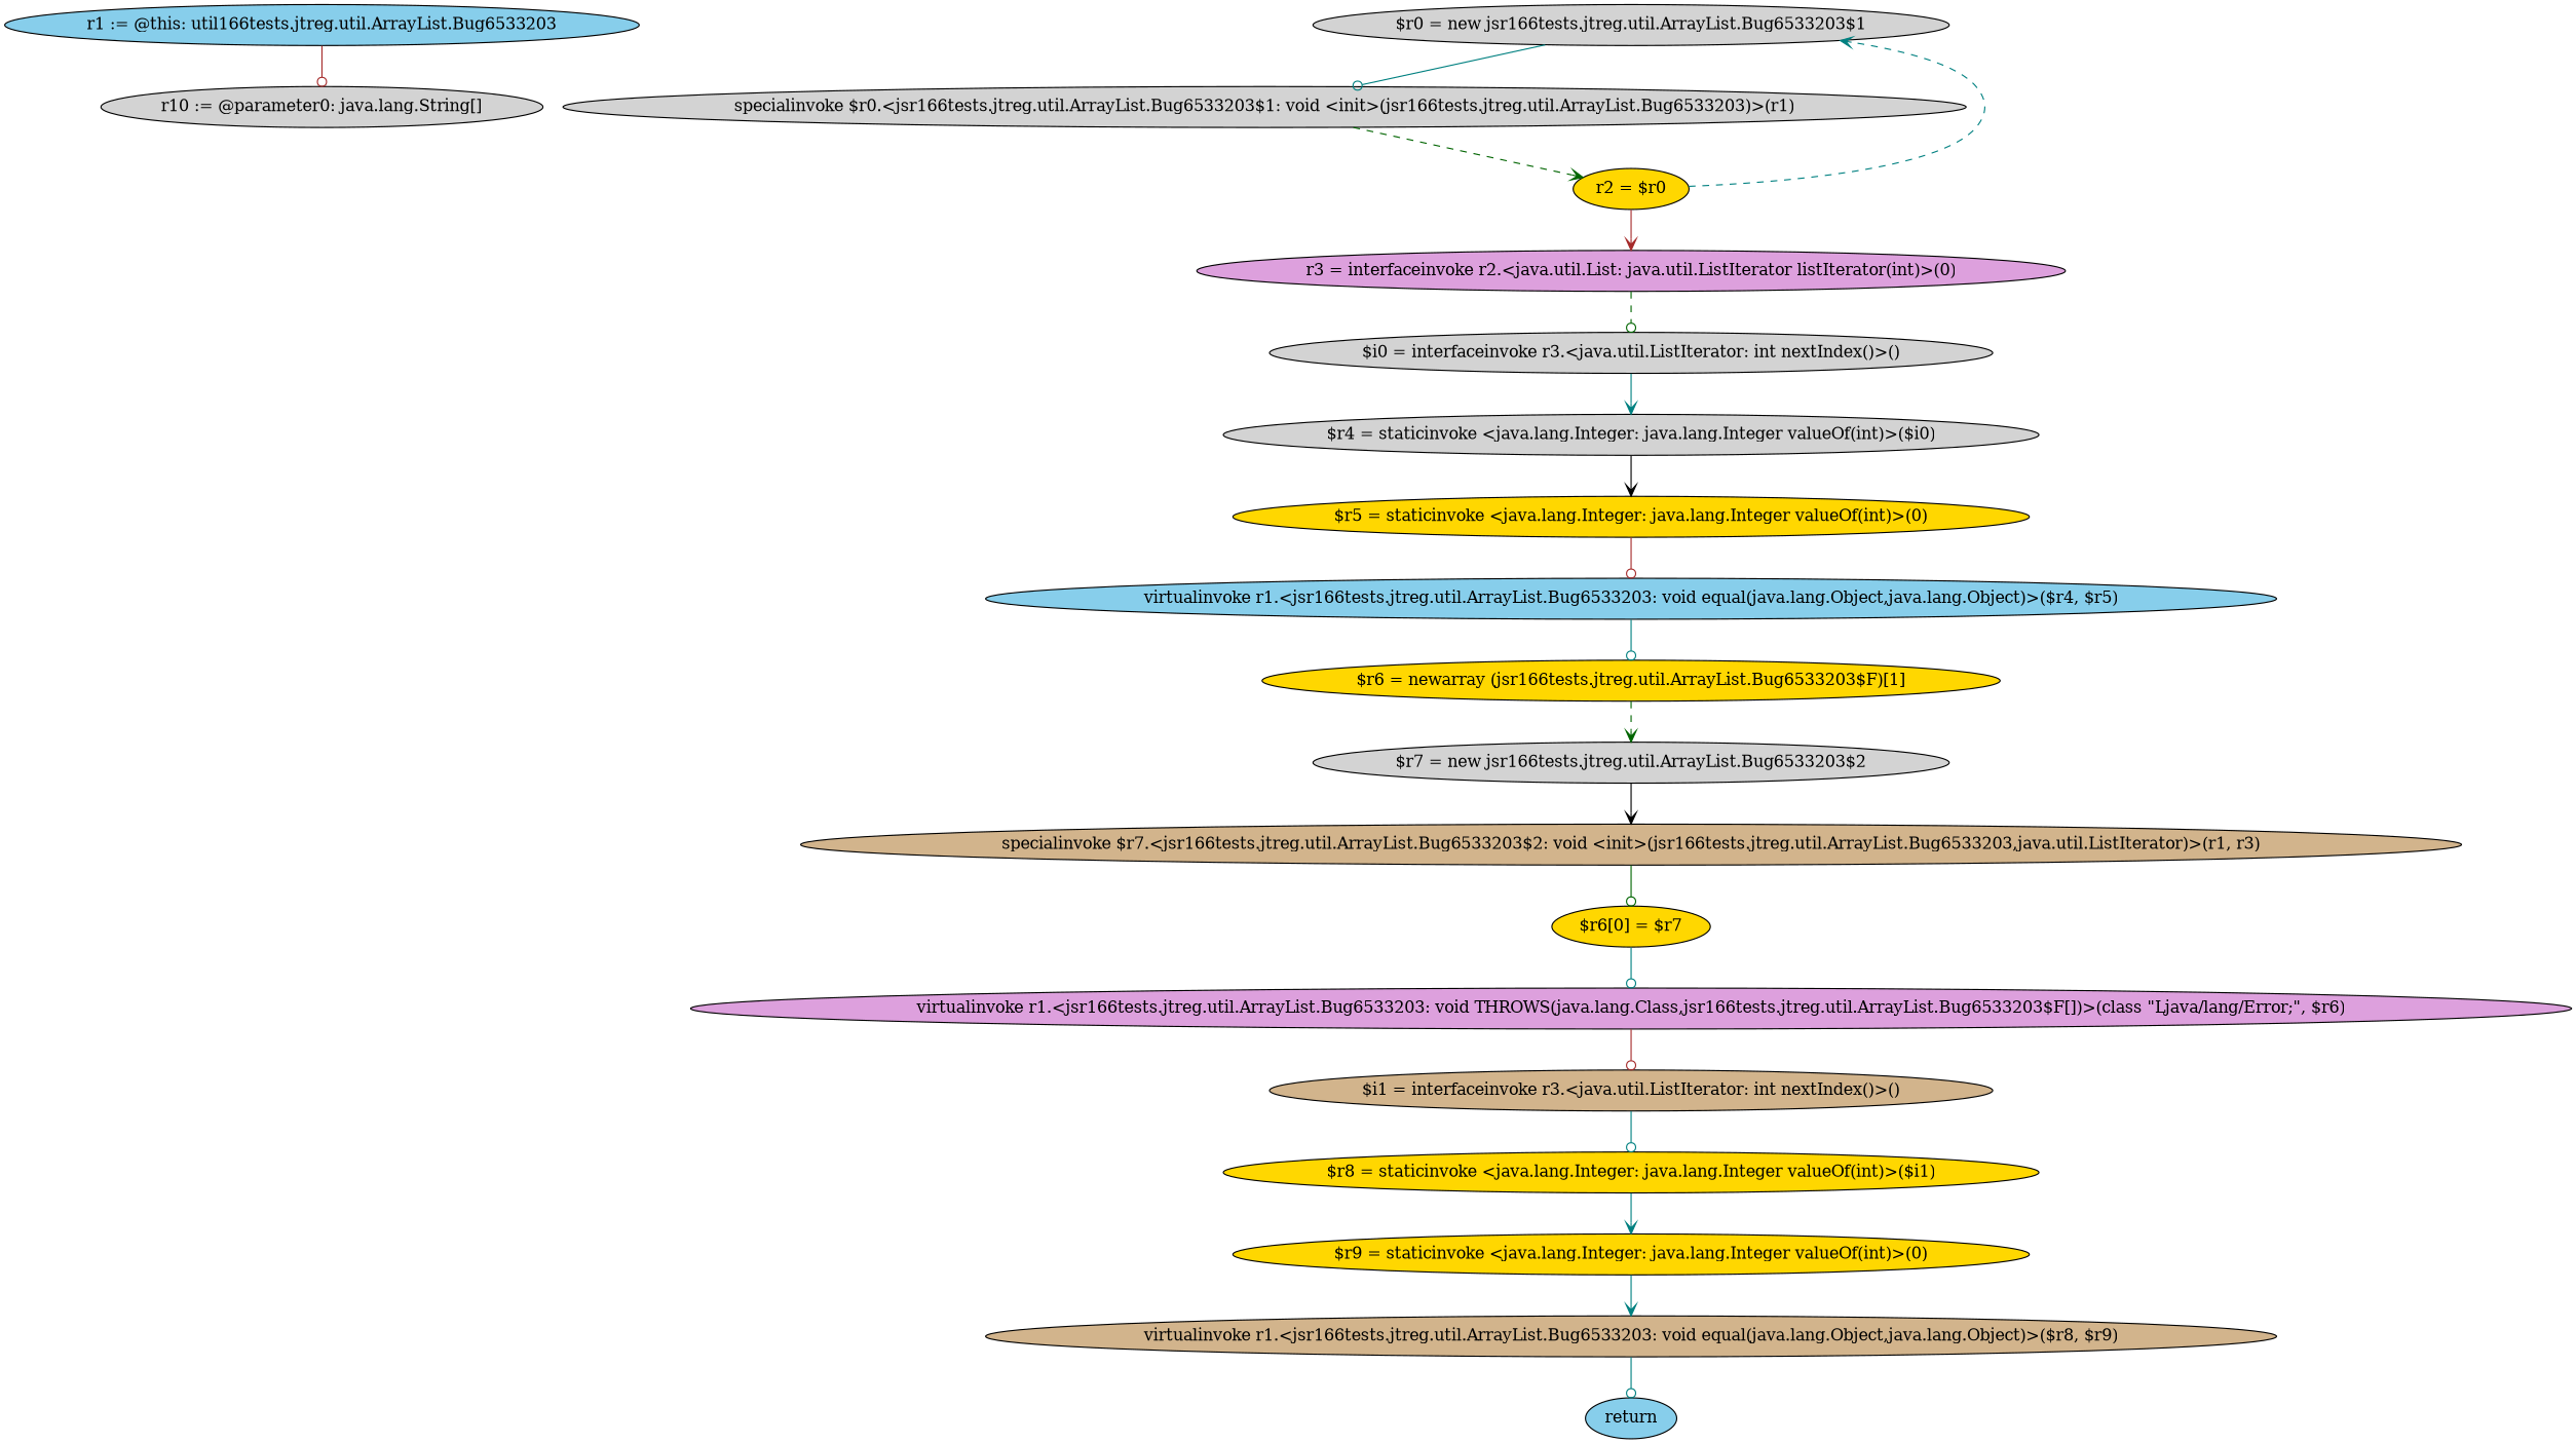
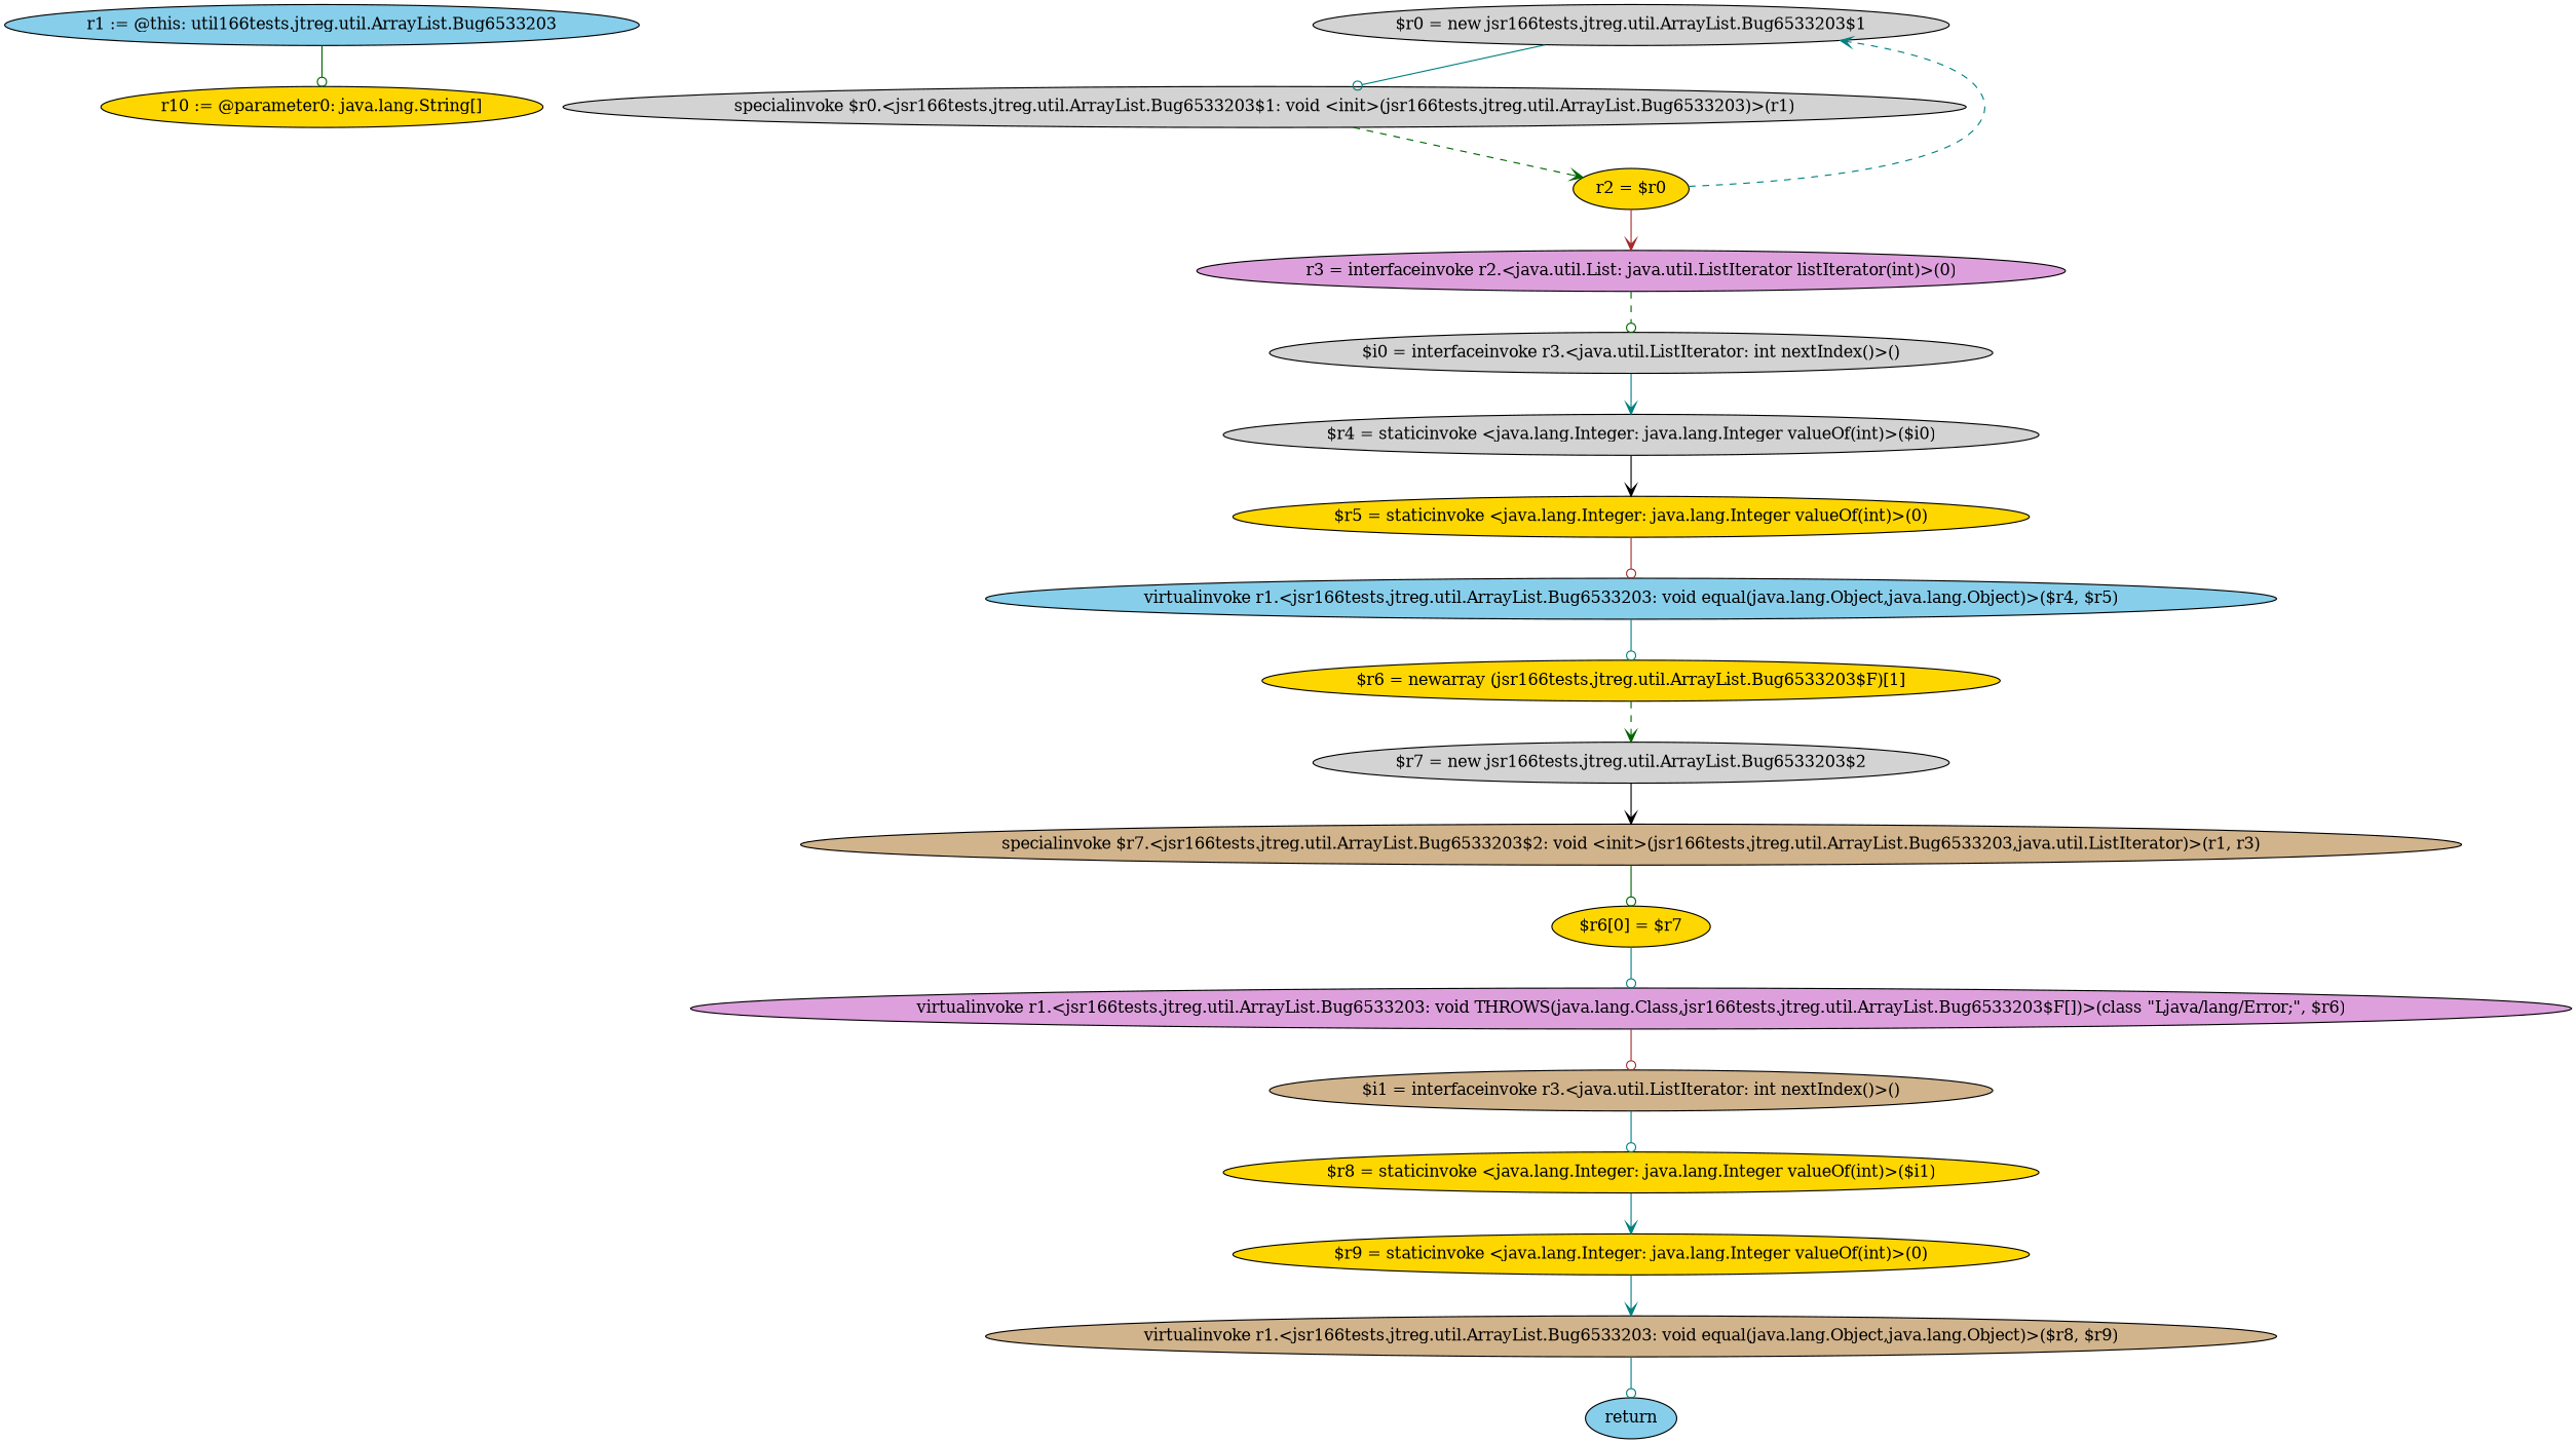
  digraph {
    node [fillcolor=lightgrey style=filled]
    edge [arrowhead=odot color=teal style=solid]
    n1 [fillcolor=skyblue label="r1 := @this: util166tests.jtreg.util.ArrayList.Bug6533203"]
-   "r10 := @parameter0: java.lang.String[]"
+   "r10 := @parameter0: java.lang.String[]" [fillcolor=gold]
    "$r0 = new jsr166tests.jtreg.util.ArrayList.Bug6533203$1"
    "specialinvoke $r0.<jsr166tests.jtreg.util.ArrayList.Bug6533203$1: void <init>(jsr166tests.jtreg.util.ArrayList.Bug6533203)>(r1)"
    "r2 = $r0" [fillcolor=gold]
    "r3 = interfaceinvoke r2.<java.util.List: java.util.ListIterator listIterator(int)>(0)" [fillcolor=plum]
    "$i0 = interfaceinvoke r3.<java.util.ListIterator: int nextIndex()>()"
    "$r4 = staticinvoke <java.lang.Integer: java.lang.Integer valueOf(int)>($i0)"
    "$r5 = staticinvoke <java.lang.Integer: java.lang.Integer valueOf(int)>(0)" [fillcolor=gold]
    "virtualinvoke r1.<jsr166tests.jtreg.util.ArrayList.Bug6533203: void equal(java.lang.Object,java.lang.Object)>($r4, $r5)" [fillcolor=skyblue]
    "$r6 = newarray (jsr166tests.jtreg.util.ArrayList.Bug6533203$F)[1]" [fillcolor=gold]
    "$r7 = new jsr166tests.jtreg.util.ArrayList.Bug6533203$2"
    "specialinvoke $r7.<jsr166tests.jtreg.util.ArrayList.Bug6533203$2: void <init>(jsr166tests.jtreg.util.ArrayList.Bug6533203,java.util.ListIterator)>(r1, r3)" [fillcolor=tan]
    "$r6[0] = $r7" [fillcolor=gold]
    "virtualinvoke r1.<jsr166tests.jtreg.util.ArrayList.Bug6533203: void THROWS(java.lang.Class,jsr166tests.jtreg.util.ArrayList.Bug6533203$F[])>(class \"Ljava/lang/Error;\", $r6)" [fillcolor=plum]
    "$i1 = interfaceinvoke r3.<java.util.ListIterator: int nextIndex()>()" [fillcolor=tan]
    "$r8 = staticinvoke <java.lang.Integer: java.lang.Integer valueOf(int)>($i1)" [fillcolor=gold]
    "$r9 = staticinvoke <java.lang.Integer: java.lang.Integer valueOf(int)>(0)" [fillcolor=gold]
    "virtualinvoke r1.<jsr166tests.jtreg.util.ArrayList.Bug6533203: void equal(java.lang.Object,java.lang.Object)>($r8, $r9)" [fillcolor=tan]
    return [fillcolor=skyblue]
-   n1 -> "r10 := @parameter0: java.lang.String[]" [color=brown]
+   n1 -> "r10 := @parameter0: java.lang.String[]" [color=darkgreen]
    "$r0 = new jsr166tests.jtreg.util.ArrayList.Bug6533203$1" -> "specialinvoke $r0.<jsr166tests.jtreg.util.ArrayList.Bug6533203$1: void <init>(jsr166tests.jtreg.util.ArrayList.Bug6533203)>(r1)"
    "specialinvoke $r0.<jsr166tests.jtreg.util.ArrayList.Bug6533203$1: void <init>(jsr166tests.jtreg.util.ArrayList.Bug6533203)>(r1)" -> "r2 = $r0" [arrowhead=vee color=darkgreen style=dashed]
    "r2 = $r0" -> "$r0 = new jsr166tests.jtreg.util.ArrayList.Bug6533203$1" [arrowhead=vee style=dashed]
    "r2 = $r0" -> "r3 = interfaceinvoke r2.<java.util.List: java.util.ListIterator listIterator(int)>(0)" [arrowhead=vee color=brown]
    "r3 = interfaceinvoke r2.<java.util.List: java.util.ListIterator listIterator(int)>(0)" -> "$i0 = interfaceinvoke r3.<java.util.ListIterator: int nextIndex()>()" [color=darkgreen style=dashed]
    "$i0 = interfaceinvoke r3.<java.util.ListIterator: int nextIndex()>()" -> "$r4 = staticinvoke <java.lang.Integer: java.lang.Integer valueOf(int)>($i0)" [arrowhead=vee]
    "$r4 = staticinvoke <java.lang.Integer: java.lang.Integer valueOf(int)>($i0)" -> "$r5 = staticinvoke <java.lang.Integer: java.lang.Integer valueOf(int)>(0)" [arrowhead=vee color=black]
    "$r5 = staticinvoke <java.lang.Integer: java.lang.Integer valueOf(int)>(0)" -> "virtualinvoke r1.<jsr166tests.jtreg.util.ArrayList.Bug6533203: void equal(java.lang.Object,java.lang.Object)>($r4, $r5)" [color=brown]
    "virtualinvoke r1.<jsr166tests.jtreg.util.ArrayList.Bug6533203: void equal(java.lang.Object,java.lang.Object)>($r4, $r5)" -> "$r6 = newarray (jsr166tests.jtreg.util.ArrayList.Bug6533203$F)[1]"
    "$r6 = newarray (jsr166tests.jtreg.util.ArrayList.Bug6533203$F)[1]" -> "$r7 = new jsr166tests.jtreg.util.ArrayList.Bug6533203$2" [arrowhead=vee color=darkgreen style=dashed]
    "$r7 = new jsr166tests.jtreg.util.ArrayList.Bug6533203$2" -> "specialinvoke $r7.<jsr166tests.jtreg.util.ArrayList.Bug6533203$2: void <init>(jsr166tests.jtreg.util.ArrayList.Bug6533203,java.util.ListIterator)>(r1, r3)" [arrowhead=vee color=black]
    "specialinvoke $r7.<jsr166tests.jtreg.util.ArrayList.Bug6533203$2: void <init>(jsr166tests.jtreg.util.ArrayList.Bug6533203,java.util.ListIterator)>(r1, r3)" -> "$r6[0] = $r7" [color=darkgreen]
    "$r6[0] = $r7" -> "virtualinvoke r1.<jsr166tests.jtreg.util.ArrayList.Bug6533203: void THROWS(java.lang.Class,jsr166tests.jtreg.util.ArrayList.Bug6533203$F[])>(class \"Ljava/lang/Error;\", $r6)"
    "virtualinvoke r1.<jsr166tests.jtreg.util.ArrayList.Bug6533203: void THROWS(java.lang.Class,jsr166tests.jtreg.util.ArrayList.Bug6533203$F[])>(class \"Ljava/lang/Error;\", $r6)" -> "$i1 = interfaceinvoke r3.<java.util.ListIterator: int nextIndex()>()" [color=brown]
    "$i1 = interfaceinvoke r3.<java.util.ListIterator: int nextIndex()>()" -> "$r8 = staticinvoke <java.lang.Integer: java.lang.Integer valueOf(int)>($i1)"
    "$r8 = staticinvoke <java.lang.Integer: java.lang.Integer valueOf(int)>($i1)" -> "$r9 = staticinvoke <java.lang.Integer: java.lang.Integer valueOf(int)>(0)" [arrowhead=vee]
    "$r9 = staticinvoke <java.lang.Integer: java.lang.Integer valueOf(int)>(0)" -> "virtualinvoke r1.<jsr166tests.jtreg.util.ArrayList.Bug6533203: void equal(java.lang.Object,java.lang.Object)>($r8, $r9)" [arrowhead=vee]
    "virtualinvoke r1.<jsr166tests.jtreg.util.ArrayList.Bug6533203: void equal(java.lang.Object,java.lang.Object)>($r8, $r9)" -> return
  }
